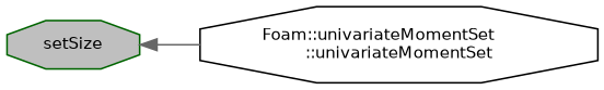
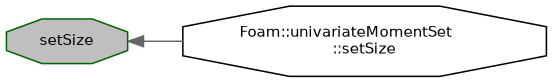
  digraph {
    rankdir=LR
    node [fontname=Helvetica fontsize=10 shape=octagon]
    n1 [color=darkgreen fillcolor=grey75 fontcolor=black height=0.2 label=setSize style=filled width=0.4]
-   n2 [color=black height=0.2 label="Foam::univariateMomentSet\l::univariateMomentSet" width=0.4]
+   n2 [color=black height=0.2 label="Foam::univariateMomentSet\l::setSize" width=0.4]
    n1 -> n2 [color=gray40 dir=back fontname=Helvetica fontsize=10 labelfontname=Helvetica labelfontsize=10 style=solid]
  }
